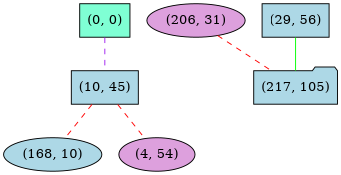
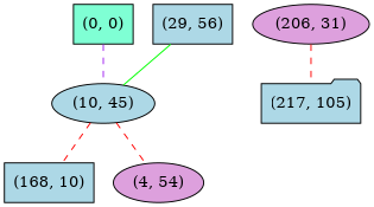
  graph {
    node [fillcolor=lightblue shape=ellipse style=filled]
    edge [color=red style=dashed weight=1]
    "(0, 0)" [fillcolor=aquamarine shape=box]
-   "(10, 45)" [shape=box]
-   "(168, 10)"
+   "(10, 45)"
+   "(168, 10)" [shape=box]
    n4 [fillcolor=plum label="(4, 54)"]
    "(206, 31)" [fillcolor=plum]
    "(217, 105)" [shape=folder]
    "(29, 56)" [shape=box]
    "(0, 0)" -- "(10, 45)" [color=purple weight=4]
    "(10, 45)" -- "(168, 10)"
    "(10, 45)" -- n4
    "(206, 31)" -- "(217, 105)"
-   "(29, 56)" -- "(217, 105)" [color=green style=solid weight=2]
+   "(29, 56)" -- "(10, 45)" [color=green style=solid weight=2]
  }
